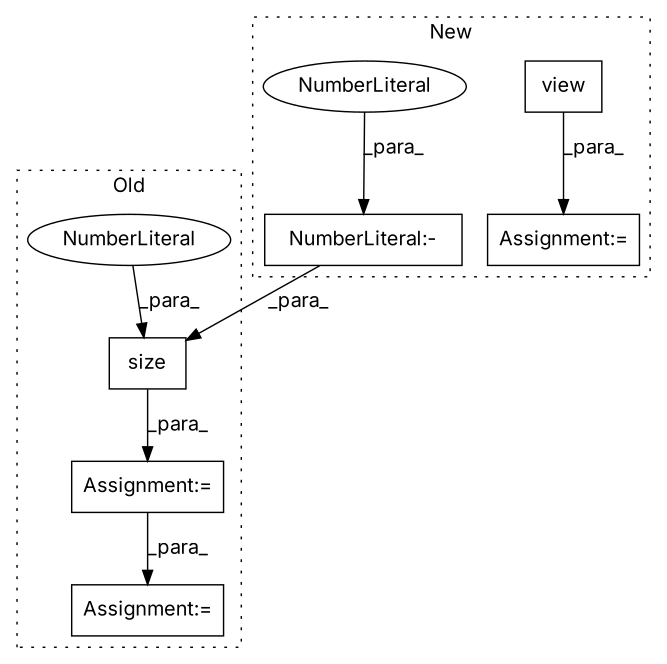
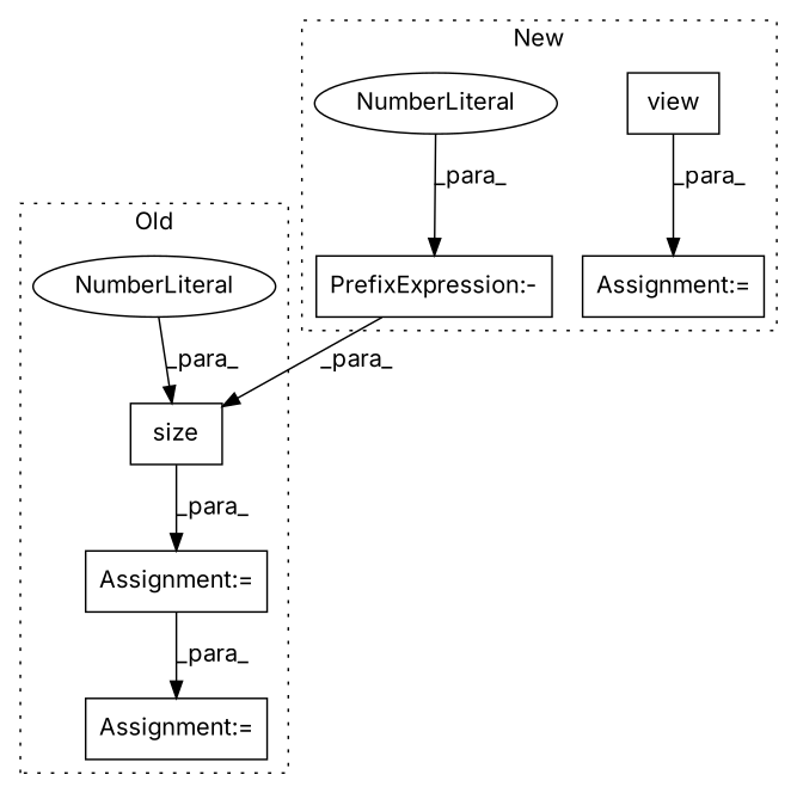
  digraph {
    fontname=Inter
    node [a=7 fontname=Inter l=1 shape=box]
    edge [fontname=Inter]
    n1 [a=32 l="5,1" label=size s="3013,3019"]
    n2 [a=34 label=NumberLiteral s=3018 shape=ellipse]
    n3 [label="Assignment:=" s=3042]
    n4 [label="Assignment:=" s=3007]
    n5 [a=32 l="5,1" label=view s="4318,4325"]
    n6 [label="Assignment:=" s=4297]
-   n7 [a=38 label="NumberLiteral:-" s=4323]
+   n7 [a=38 label="PrefixExpression:-" s=4323]
    n8 [a=34 label=NumberLiteral s=4324 shape=ellipse]
    subgraph cluster_1 {
      label=Old
      style=dotted
      n1
      n2
      n3
      n4
    }
    subgraph cluster_2 {
      label=New
      style=dotted
      n5
      n6
      n7
      n8
    }
    n1 -> n4 [label=_para_]
    n2 -> n1 [label=_para_]
    n4 -> n3 [label=_para_]
    n5 -> n6 [label=_para_]
    n7 -> n1 [label=_para_]
    n8 -> n7 [label=_para_]
  }
